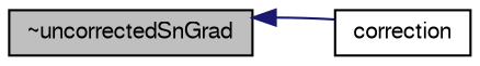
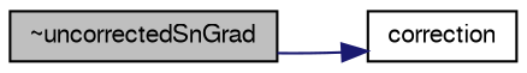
  digraph {
    rankdir=LR
    node [color=black fontname=FreeSans fontsize=10 shape=record]
    n1 [fillcolor=grey75 fontcolor=black height=0.2 label="~uncorrectedSnGrad" style=filled width=0.4]
    n2 [height=0.2 label=correction width=0.4]
-   n2 -> n1 [color=midnightblue fontname=FreeSans fontsize=10 labelfontname=FreeSans labelfontsize=10 style=solid]
+   n1 -> n2 [color=midnightblue fontname=FreeSans fontsize=10 labelfontname=FreeSans labelfontsize=10 style=solid]
  }
